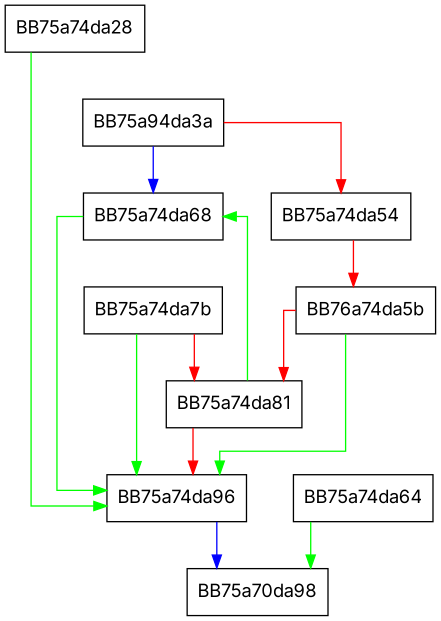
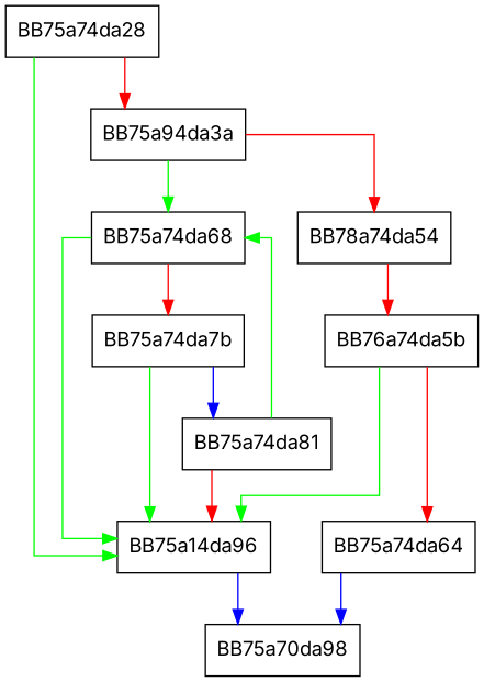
  digraph {
    fontname=Inter
    splines=ortho
    node [fontname=Inter shape=box]
    edge [color=red fontname=Inter]
    BB75a74da28
-   BB75a74da96
+   BB75a74da96 [label=BB75a14da96]
    n3 [label=BB75a94da3a]
    n4 [label=BB75a70da98]
    BB75a74da68
-   BB75a74da54
+   BB75a74da54 [label=BB78a74da54]
    BB75a74da7b
    n8 [label=BB76a74da5b]
    BB75a74da81
    BB75a74da64
    BB75a74da28 -> BB75a74da96 [color=green]
+   BB75a74da28 -> n3
    BB75a74da96 -> n4 [color=blue]
-   n3 -> BB75a74da68 [color=blue]
+   n3 -> BB75a74da68 [color=green]
    n3 -> BB75a74da54
    BB75a74da68 -> BB75a74da96 [color=green]
+   BB75a74da68 -> BB75a74da7b
    BB75a74da54 -> n8
    BB75a74da7b -> BB75a74da96 [color=green]
-   BB75a74da7b -> BB75a74da81
+   BB75a74da7b -> BB75a74da81 [color=blue]
    n8 -> BB75a74da96 [color=green]
-   n8 -> BB75a74da81
+   n8 -> BB75a74da64
    BB75a74da81 -> BB75a74da96
    BB75a74da81 -> BB75a74da68 [color=green]
-   BB75a74da64 -> n4 [color=green]
+   BB75a74da64 -> n4 [color=blue]
  }
